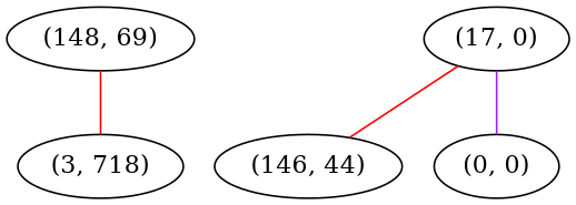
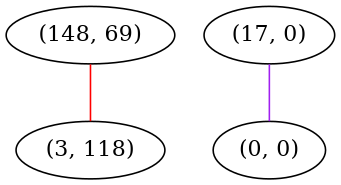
  graph {
    edge [color=red weight=1]
    "(148, 69)"
-   "(3, 118)" [label="(3, 718)"]
+   "(3, 118)"
    n3 [label="(17, 0)"]
-   "(146, 44)"
    "(0, 0)"
    "(148, 69)" -- "(3, 118)"
-   n3 -- "(146, 44)"
    n3 -- "(0, 0)" [color=purple weight=4]
  }
